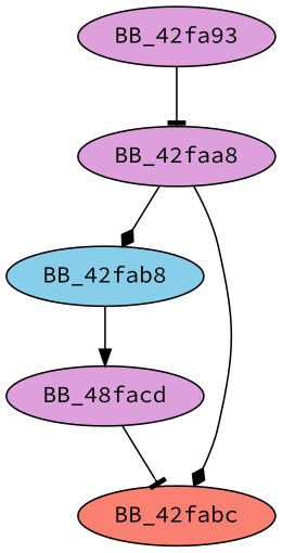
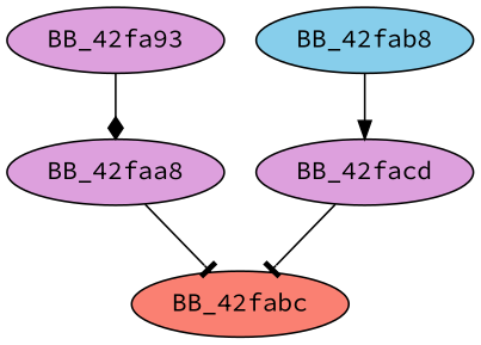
  digraph {
    fontname="Source Code Pro"
    node [fillcolor=plum fontname="Source Code Pro" style=filled]
    edge [arrowhead=diamond fontname="Source Code Pro"]
    BB_42fa93
    BB_42faa8
    n3 [fillcolor=skyblue label=BB_42fab8]
    BB_42fabc [fillcolor=salmon]
-   BB_42facd [label=BB_48facd]
-   BB_42fa93 -> BB_42faa8 [arrowhead=tee]
-   BB_42faa8 -> n3
-   BB_42faa8 -> BB_42fabc
+   BB_42facd
+   BB_42fa93 -> BB_42faa8
+   BB_42faa8 -> BB_42fabc [arrowhead=tee]
    n3 -> BB_42facd [arrowhead=normal]
    BB_42facd -> BB_42fabc [arrowhead=tee]
  }
